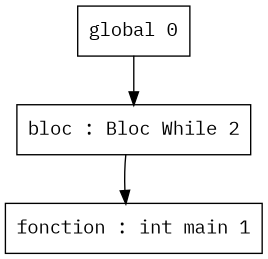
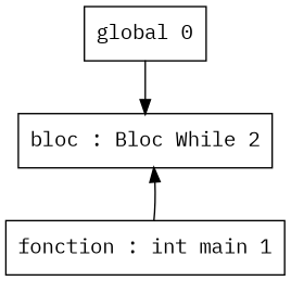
  digraph {
    fontname="IBM Plex Mono"
    node [fontname="IBM Plex Mono" shape=record]
    edge [fontname="IBM Plex Mono"]
    n1 [label="{ bloc : Bloc While  2\n	}"]
    n2 [label="{ fonction : int main 1\n	}"]
    n3 [label="{ global 0\n	}"]
-   n1 -> n2
+   n2 -> n1
    n3 -> n1
  }
